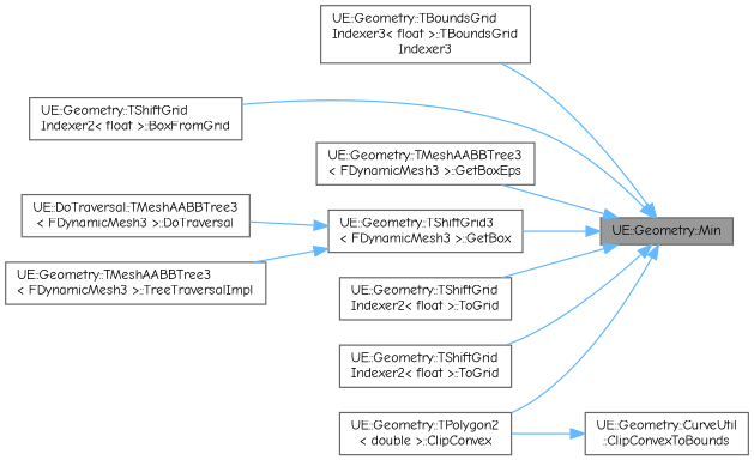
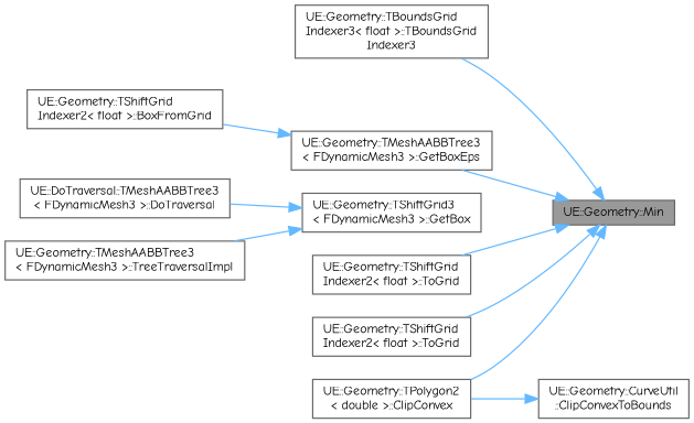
  digraph {
    fontname="Comic Neue"
    rankdir=RL
    node [color=grey40 fillcolor=white fontname="Comic Neue" fontsize=10 shape=box style=filled]
    edge [color=steelblue1 dir=back fontname="Comic Neue" fontsize=10 labelfontname=Helvetica labelfontsize=10 style=solid]
    n1 [color=gray40 fillcolor=grey60 fontcolor=black height=0.2 label="UE::Geometry::Min" width=0.4]
    n2 [height=0.2 label="UE::Geometry::TBoundsGrid\lIndexer3\< float \>::TBoundsGrid\lIndexer3" width=0.4]
    n3 [height=0.2 label="UE::Geometry::TShiftGrid\lIndexer2\< float \>::BoxFromGrid" width=0.4]
    n4 [height=0.2 label="UE::Geometry::TShiftGrid3\l\< FDynamicMesh3 \>::GetBox" width=0.4]
    n5 [height=0.2 label="UE::Geometry::TMeshAABBTree3\l\< FDynamicMesh3 \>::GetBoxEps" width=0.4]
    n6 [height=0.2 label="UE::Geometry::TShiftGrid\lIndexer2\< float \>::ToGrid" width=0.4]
    n7 [height=0.2 label="UE::Geometry::TShiftGrid\lIndexer2\< float \>::ToGrid" width=0.4]
    n8 [height=0.2 label="UE::Geometry::TPolygon2\l\< double \>::ClipConvex" width=0.4]
    n9 [height=0.2 label="UE::Geometry::CurveUtil\l::ClipConvexToBounds" width=0.4]
    n10 [height=0.2 label="UE::DoTraversal::TMeshAABBTree3\l\< FDynamicMesh3 \>::DoTraversal" width=0.4]
    n11 [height=0.2 label="UE::Geometry::TMeshAABBTree3\l\< FDynamicMesh3 \>::TreeTraversalImpl" width=0.4]
    n1 -> n2
-   n1 -> n3
-   n1 -> n4
+   n5 -> n3
    n1 -> n5
    n1 -> n6
    n1 -> n7
    n1 -> n8
    n4 -> n10
    n4 -> n11
    n9 -> n8
  }
